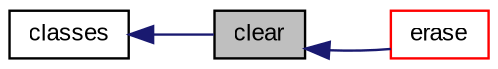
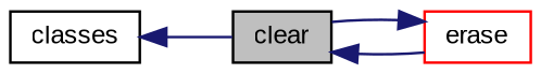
  digraph {
    fontname="Liberation Sans"
    rankdir=LR
    node [color=black fontname="Liberation Sans" fontsize=10 shape=record]
    edge [color=midnightblue dir=back fontname="Liberation Sans" fontsize=10 labelfontname=Helvetica labelfontsize=10 style=solid]
    n1 [fillcolor=grey75 fontcolor=black height=0.2 label=clear style=filled width=0.4]
    n2 [color=red height=0.2 label=erase width=0.4]
    n3 [height=0.2 label=classes width=0.4]
    n1 -> n2
+   n2 -> n1
    n3 -> n1
  }
